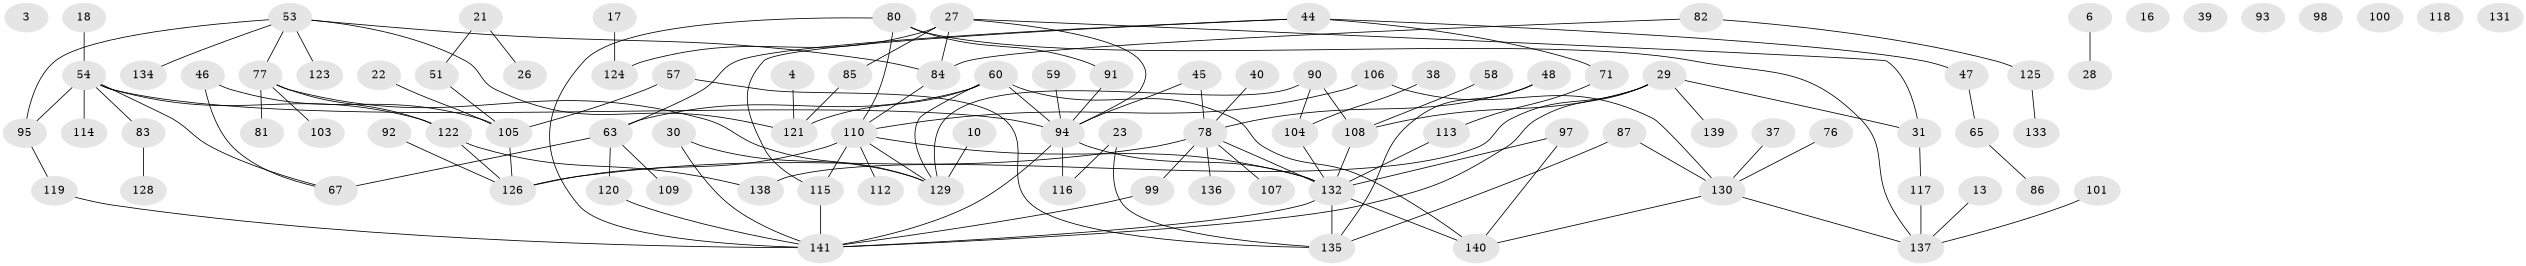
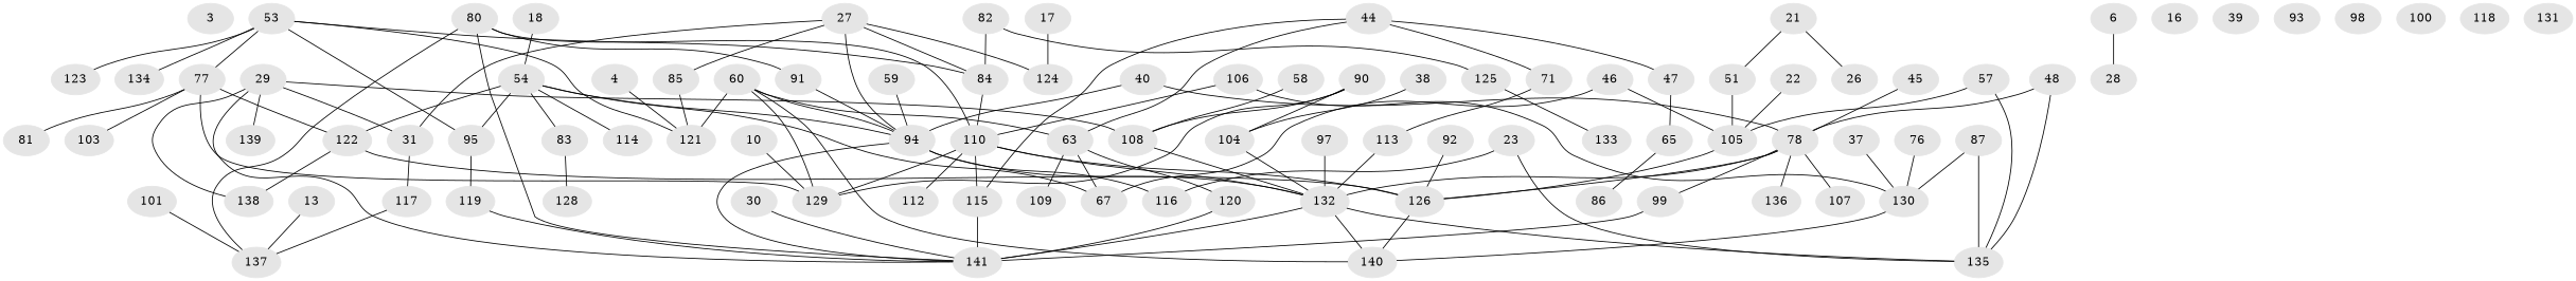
  graph {
    node [color=gray90 style=filled]
    3
    4
    121
    6
    28
    129 [super="+7"]
    10
    13
    137
    16
    17
    124
    54 [super="+33"]
    94 [super="+64"]
    67 [super="+43"]
    95
    83 [super="+66"]
    114
    122
    18
    21
    26
    51
    105
    53 [super="+22"]
    84 [super="+2"]
    77 [super="+19"]
    123
    134
    116 [super="+88"]
    23
    135 [super="+56+24"]
    n33 [label=22]
    126 [super="+20+96"]
    27 [super="+15"]
    31
    85 [super="+79"]
    117
    110 [super="+89"]
    141 [super="+32"]
    132 [super="+127+111"]
    29
    108 [super="+72"]
    138
    139
    30
    65
    86
    37
    130
    140 [super="+36"]
    104 [super="+102"]
    38
    39
    78 [super="+55"]
    99 [super="+35+68+70"]
    107
    136
    40
    44 [super="+34"]
    47
    63
    71
    115 [super="+1"]
    109
    120
    113 [super="+41+52"]
    45
    46
    48
    81
    103
    119
    128
    57
    58
    59
    60
    76
    80
    91
    112
    82 [super="+8+73+49"]
    125 [super="+75"]
    133
    87
    90
    92
    93
    97
    98
    100
    101
    106
    118
    131
    4 -- 121
    6 -- 28
    10 -- 129
    13 -- 137
    17 -- 124
    54 -- 94 [weight=2]
    54 -- 67
    54 -- 95
    54 -- 83
    54 -- 114
    54 -- 122
    94 -- 116
    94 -- 141
    94 -- 132
    95 -- 119
    83 -- 128
    122 -- 126
    122 -- 138
    18 -- 54
    21 -- 26
    21 -- 51
    51 -- 105
    105 -- 126
    53 -- 121 [weight=2]
    53 -- 95
    53 -- 84
    53 -- 77 [weight=2]
    53 -- 123
    53 -- 134
    84 -- 110
    77 -- 129 [weight=2]
    77 -- 122
    77 -- 81
    77 -- 103
    23 -- 116
    23 -- 135
    n33 -- 105
-   97 -- 140 [weight=2]
+   126 -- 140 [weight=2]
    27 -- 124
    27 -- 94
    27 -- 84
    27 -- 31
    27 -- 85
    31 -- 117
    85 -- 121
    117 -- 137
    110 -- 129
    110 -- 126
    110 -- 132
    110 -- 115
    110 -- 112
    132 -- 135
    132 -- 141
    132 -- 140 [weight=2]
    29 -- 31
    29 -- 141
    29 -- 108 [weight=2]
    29 -- 138
    29 -- 139
    108 -- 132
-   30 -- 129
    30 -- 141
    65 -- 86
    37 -- 130
-   130 -- 137
    130 -- 140
    104 -- 132
    38 -- 104
    78 -- 126 [weight=2]
    78 -- 132
    78 -- 99
    78 -- 107
    78 -- 136 [weight=2]
    99 -- 141 [weight=2]
-   45 -- 94
+   40 -- 94
    40 -- 78 [weight=2]
    44 -- 47
    44 -- 63
    44 -- 71
    44 -- 115
    47 -- 65
    63 -- 67 [weight=2]
    63 -- 109
    63 -- 120
    71 -- 113
    115 -- 141 [weight=2]
    120 -- 141
    113 -- 132
    45 -- 78
    46 -- 67
    46 -- 105
    48 -- 135
    48 -- 78
    119 -- 141
    57 -- 105
    57 -- 135
    58 -- 108
    59 -- 94
    60 -- 121
    60 -- 129
    60 -- 94
    60 -- 140
    60 -- 63
    76 -- 130
    80 -- 137
    80 -- 110
    80 -- 141
    80 -- 91
    91 -- 94
    82 -- 84
    82 -- 125
    125 -- 133
    87 -- 135
    87 -- 130
    90 -- 129
    90 -- 108
    90 -- 104
    92 -- 126
    97 -- 132
    101 -- 137
    106 -- 110
    106 -- 130
  }
